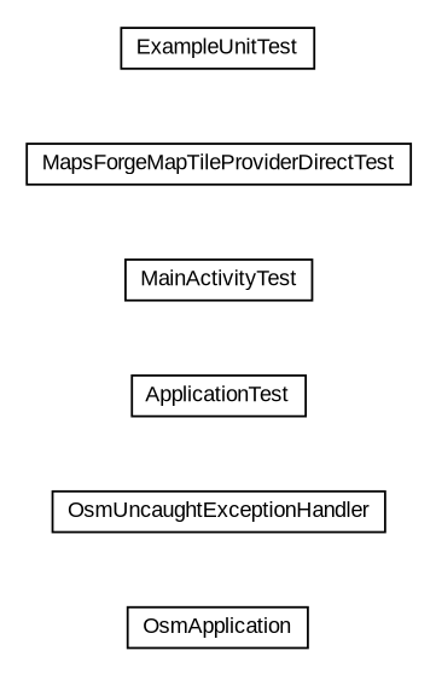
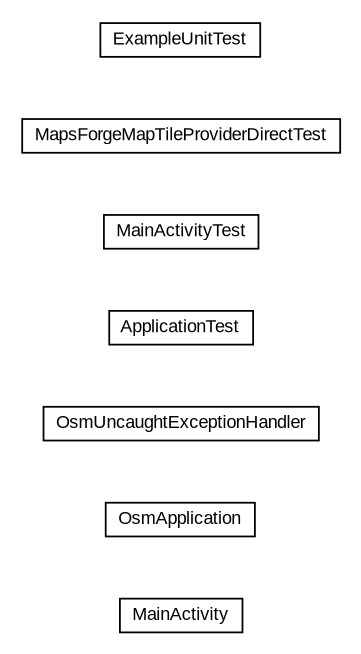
  digraph {
    nodesep=0.25
    ranksep=0.5
    rankdir=LR
    node [fontcolor=black fontname=arial fontsize=10.0 shape=plaintext]
+   n1 [label=<<table title="org.osmdroid.forge.app.MainActivity" border="0" cellborder="1" cellspacing="0" cellpadding="2" port="p" href="./MainActivity.html"> 		<tr><td><table border="0" cellspacing="0" cellpadding="1"> <tr><td align="center" balign="center"> MainActivity </td></tr> 		</table></td></tr> 		</table>>]
    n2 [label=<<table title="org.osmdroid.forge.app.OsmApplication" border="0" cellborder="1" cellspacing="0" cellpadding="2" port="p" href="./OsmApplication.html"> 		<tr><td><table border="0" cellspacing="0" cellpadding="1"> <tr><td align="center" balign="center"> OsmApplication </td></tr> 		</table></td></tr> 		</table>>]
    n3 [label=<<table title="org.osmdroid.forge.app.OsmApplication.OsmUncaughtExceptionHandler" border="0" cellborder="1" cellspacing="0" cellpadding="2" port="p" href="./OsmApplication.OsmUncaughtExceptionHandler.html"> 		<tr><td><table border="0" cellspacing="0" cellpadding="1"> <tr><td align="center" balign="center"> OsmUncaughtExceptionHandler </td></tr> 		</table></td></tr> 		</table>>]
    n4 [label=<<table title="org.osmdroid.forge.app.ApplicationTest" border="0" cellborder="1" cellspacing="0" cellpadding="2" port="p" href="./ApplicationTest.html"> 		<tr><td><table border="0" cellspacing="0" cellpadding="1"> <tr><td align="center" balign="center"> ApplicationTest </td></tr> 		</table></td></tr> 		</table>>]
    n5 [label=<<table title="org.osmdroid.forge.app.MainActivityTest" border="0" cellborder="1" cellspacing="0" cellpadding="2" port="p" href="./MainActivityTest.html"> 		<tr><td><table border="0" cellspacing="0" cellpadding="1"> <tr><td align="center" balign="center"> MainActivityTest </td></tr> 		</table></td></tr> 		</table>>]
    n6 [label=<<table title="org.osmdroid.forge.app.MapsForgeMapTileProviderDirectTest" border="0" cellborder="1" cellspacing="0" cellpadding="2" port="p" href="./MapsForgeMapTileProviderDirectTest.html"> 		<tr><td><table border="0" cellspacing="0" cellpadding="1"> <tr><td align="center" balign="center"> MapsForgeMapTileProviderDirectTest </td></tr> 		</table></td></tr> 		</table>>]
    n7 [label=<<table title="org.osmdroid.forge.app.ExampleUnitTest" border="0" cellborder="1" cellspacing="0" cellpadding="2" port="p" href="./ExampleUnitTest.html"> 		<tr><td><table border="0" cellspacing="0" cellpadding="1"> <tr><td align="center" balign="center"> ExampleUnitTest </td></tr> 		</table></td></tr> 		</table>>]
  }
